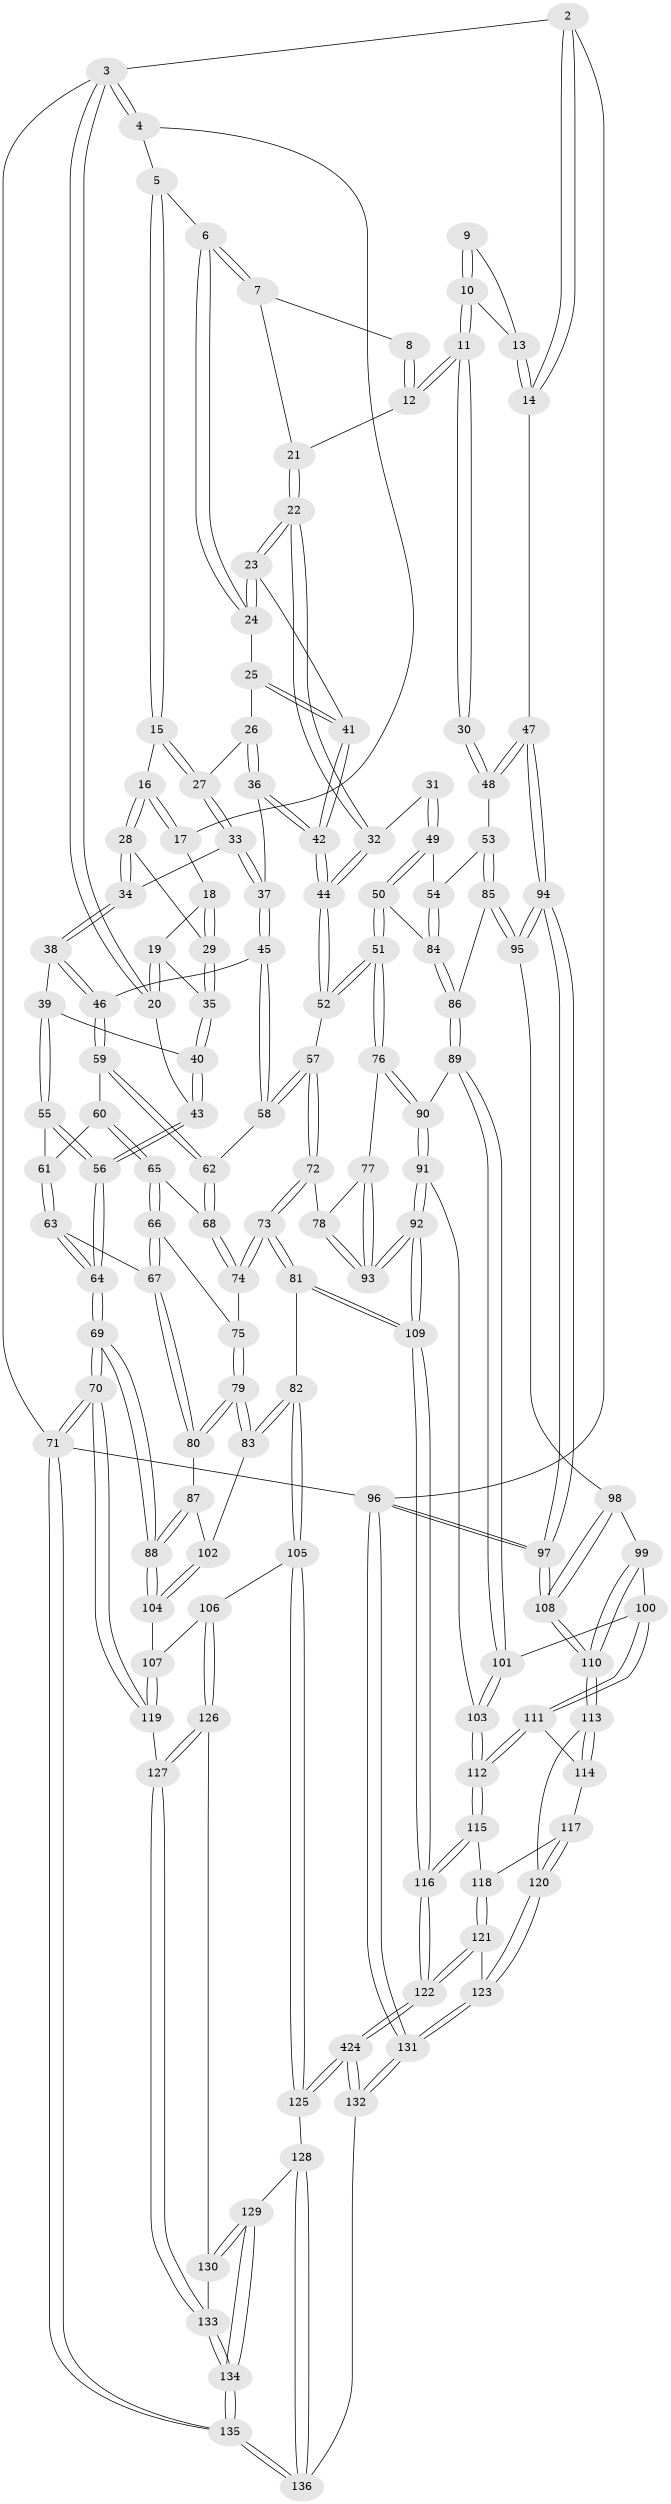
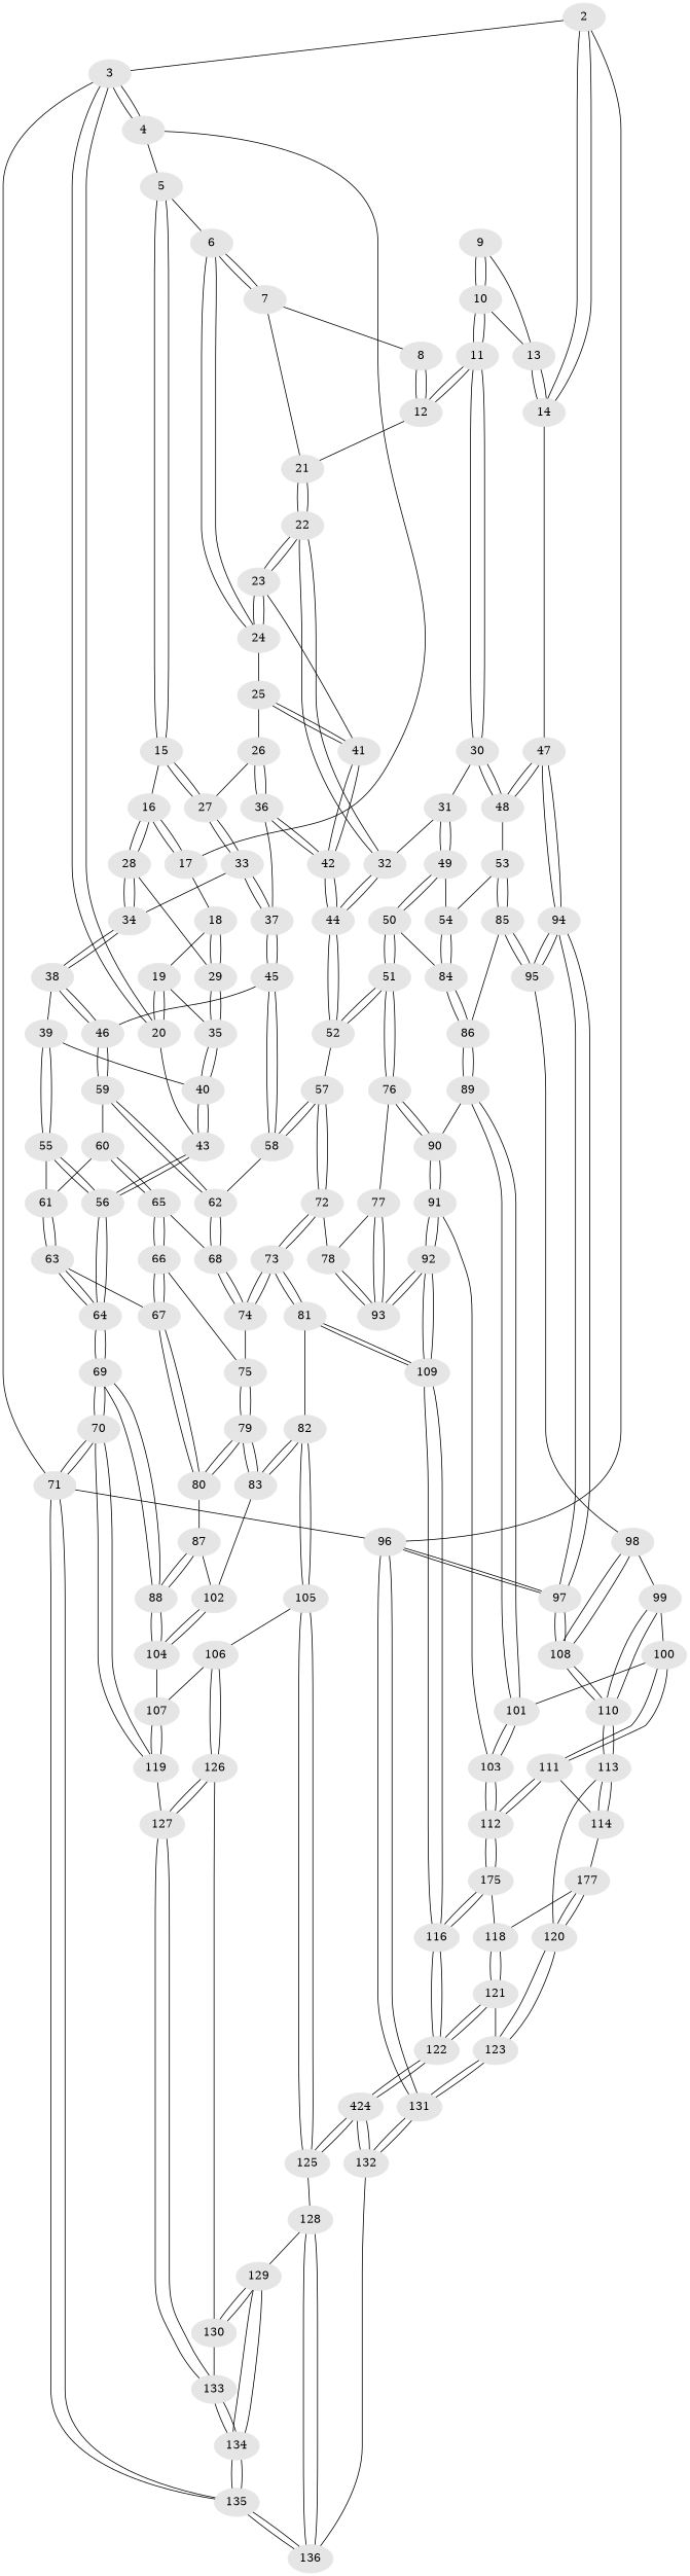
  graph {
    node [color=gray90 style=filled]
    2
    3
    14
    96
    9
    10
    13
    4
    20
    71
    47
    97
    131
    5
    17
    43
    135
    6
    15
    18
    7
    24
    16
    27
    8
    21
    25
    12
    22
    11
    30
    31
    48
    94
    28
    33
    29
    34
    19
    35
    40
    56
    23
    32
    41
    44
    42
    26
    36
    37
    38
    49
    53
    50
    54
    52
    45
    39
    46
    58
    55
    59
    61
    64
    57
    62
    60
    95
    85
    51
    84
    76
    86
    77
    90
    72
    63
    69
    73
    78
    68
    65
    66
    67
    74
    80
    70
    88
    75
    79
    87
    119
    104
    127
    136
    81
    93
    82
    109
    83
    91
    102
    105
    116
    106
    125
    89
    98
    101
    107
    103
    92
    112
    108
    99
    132
    110
    100
    111
    113
    114
-   115
+   115 [label=175]
    126
    128
    130
    122
    120
-   117
+   117 [label=177]
    118
    123
    121
    n132 [label=424]
    133
    129
    134
    2 -- 3
    2 -- 14
    2 -- 14
    2 -- 96
    3 -- 4
    3 -- 4
    3 -- 20
    3 -- 20
    3 -- 71
    14 -- 47
    96 -- 97
    96 -- 97
    96 -- 131
    96 -- 131
    9 -- 10
    9 -- 10
    9 -- 13
    10 -- 13
    10 -- 11
    10 -- 11
    13 -- 14
    13 -- 14
    4 -- 5
    4 -- 17
    20 -- 43
    71 -- 96
    71 -- 135
    71 -- 135
    47 -- 48
    47 -- 48
    47 -- 94
    47 -- 94
    97 -- 108
    97 -- 108
    131 -- 132
    131 -- 132
    5 -- 6
    5 -- 15
    5 -- 15
    17 -- 18
    43 -- 56
    43 -- 56
    135 -- 136
    135 -- 136
    6 -- 7
    6 -- 7
    6 -- 24
    6 -- 24
    15 -- 16
    15 -- 27
    15 -- 27
    18 -- 29
    18 -- 29
    18 -- 19
    7 -- 8
    7 -- 21
    24 -- 25
    16 -- 17
    16 -- 17
    16 -- 28
    16 -- 28
    27 -- 33
    27 -- 33
    8 -- 12
    8 -- 12
    21 -- 22
    21 -- 22
    25 -- 41
    25 -- 41
    25 -- 26
    12 -- 21
    22 -- 23
    22 -- 23
    22 -- 32
    22 -- 32
    11 -- 12
    11 -- 12
    11 -- 30
    11 -- 30
+   30 -- 31
    30 -- 48
    30 -- 48
    31 -- 32
    31 -- 49
    31 -- 49
    48 -- 53
    94 -- 97
    94 -- 97
    94 -- 95
    94 -- 95
    28 -- 29
    28 -- 34
    28 -- 34
    33 -- 34
    33 -- 37
    33 -- 37
    29 -- 35
    29 -- 35
    34 -- 38
    34 -- 38
    19 -- 20
    19 -- 20
    19 -- 35
    35 -- 40
    35 -- 40
    40 -- 43
    40 -- 43
    56 -- 64
    56 -- 64
    23 -- 24
    23 -- 24
    23 -- 41
    32 -- 44
    32 -- 44
    41 -- 42
    41 -- 42
    44 -- 52
    44 -- 52
    42 -- 44
    42 -- 44
    26 -- 27
    26 -- 36
    26 -- 36
    36 -- 42
    36 -- 42
    36 -- 37
    37 -- 45
    37 -- 45
    38 -- 39
    38 -- 46
    38 -- 46
    49 -- 50
    49 -- 50
    49 -- 54
    53 -- 54
    53 -- 85
    53 -- 85
    50 -- 51
    50 -- 51
    50 -- 84
    54 -- 84
    54 -- 84
    52 -- 57
    45 -- 46
    45 -- 58
    45 -- 58
    39 -- 40
    39 -- 55
    39 -- 55
    46 -- 59
    46 -- 59
    58 -- 62
    55 -- 56
    55 -- 56
    55 -- 61
    59 -- 62
    59 -- 62
    59 -- 60
    61 -- 63
    61 -- 63
    64 -- 69
    64 -- 69
    57 -- 58
    57 -- 58
    57 -- 72
    57 -- 72
    62 -- 68
    62 -- 68
    60 -- 61
    60 -- 65
    60 -- 65
    95 -- 98
    85 -- 95
    85 -- 95
    85 -- 86
    51 -- 52
    51 -- 52
    51 -- 76
    51 -- 76
    84 -- 86
    84 -- 86
    76 -- 77
    76 -- 90
    76 -- 90
    86 -- 89
    86 -- 89
    77 -- 78
    77 -- 93
    77 -- 93
    90 -- 91
    90 -- 91
    72 -- 73
    72 -- 73
    72 -- 78
    63 -- 64
    63 -- 64
    63 -- 67
    69 -- 70
    69 -- 70
    69 -- 88
    69 -- 88
    73 -- 74
    73 -- 74
    73 -- 81
    73 -- 81
    78 -- 93
    78 -- 93
    68 -- 74
    68 -- 74
    65 -- 68
    65 -- 66
    65 -- 66
    66 -- 67
    66 -- 67
    66 -- 75
    67 -- 80
    67 -- 80
    74 -- 75
    80 -- 87
    70 -- 71
    70 -- 71
    70 -- 119
    70 -- 119
    88 -- 104
    88 -- 104
    75 -- 79
    75 -- 79
    79 -- 80
    79 -- 80
    79 -- 83
    79 -- 83
    87 -- 88
    87 -- 88
    87 -- 102
    119 -- 127
    104 -- 107
    127 -- 133
    127 -- 133
    81 -- 82
    81 -- 109
    81 -- 109
    82 -- 83
    82 -- 83
    82 -- 105
    82 -- 105
    109 -- 116
    109 -- 116
    83 -- 102
    91 -- 103
    91 -- 92
    91 -- 92
    102 -- 104
    102 -- 104
    105 -- 106
    105 -- 125
    105 -- 125
    116 -- 122
    116 -- 122
    106 -- 107
    106 -- 126
    106 -- 126
    125 -- 128
    89 -- 90
    89 -- 101
    89 -- 101
    98 -- 108
    98 -- 108
    98 -- 99
    101 -- 103
    101 -- 103
    107 -- 119
    107 -- 119
    103 -- 112
    103 -- 112
    92 -- 93
    92 -- 93
    92 -- 109
    92 -- 109
    112 -- 115
    112 -- 115
    108 -- 110
    108 -- 110
    99 -- 110
    99 -- 110
    99 -- 100
    132 -- 136
    110 -- 113
    110 -- 113
    100 -- 101
    100 -- 111
    100 -- 111
    111 -- 112
    111 -- 112
    111 -- 114
    113 -- 114
    113 -- 114
    113 -- 120
    114 -- 117
    115 -- 116
    115 -- 116
    115 -- 118
    126 -- 127
    126 -- 127
    126 -- 130
    128 -- 136
    128 -- 136
    128 -- 129
    130 -- 133
    122 -- n132
    122 -- n132
    120 -- 123
    120 -- 123
    117 -- 120
    117 -- 120
    117 -- 118
    118 -- 121
    118 -- 121
    123 -- 131
    123 -- 131
    121 -- 122
    121 -- 122
    121 -- 123
    n132 -- 125
    n132 -- 125
    n132 -- 132
    n132 -- 132
    133 -- 134
    133 -- 134
    129 -- 130
    129 -- 130
    129 -- 134
    129 -- 134
    134 -- 135
    134 -- 135
  }
